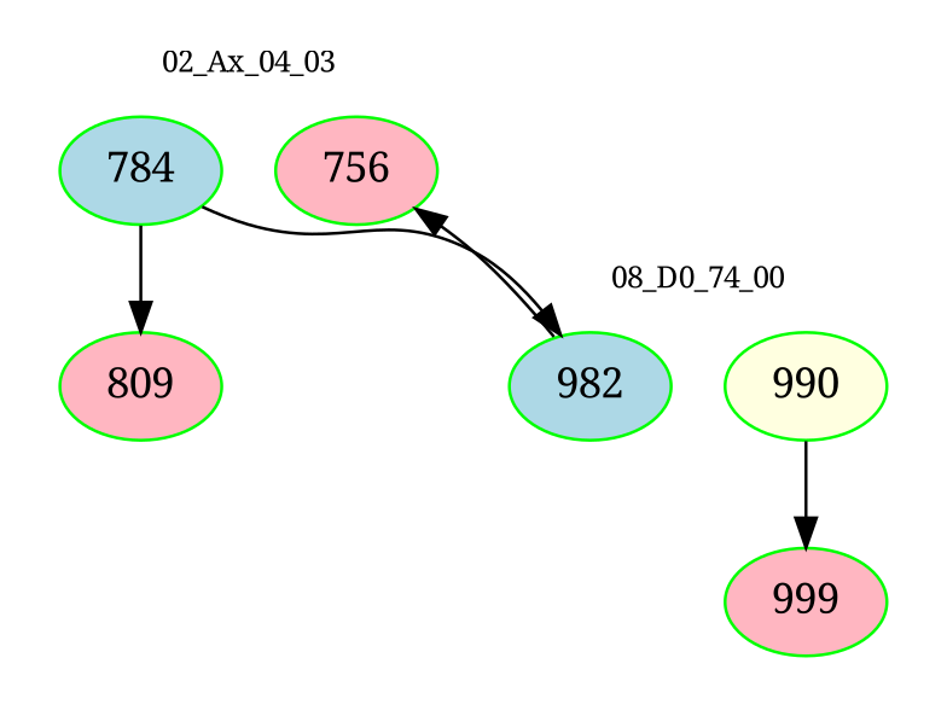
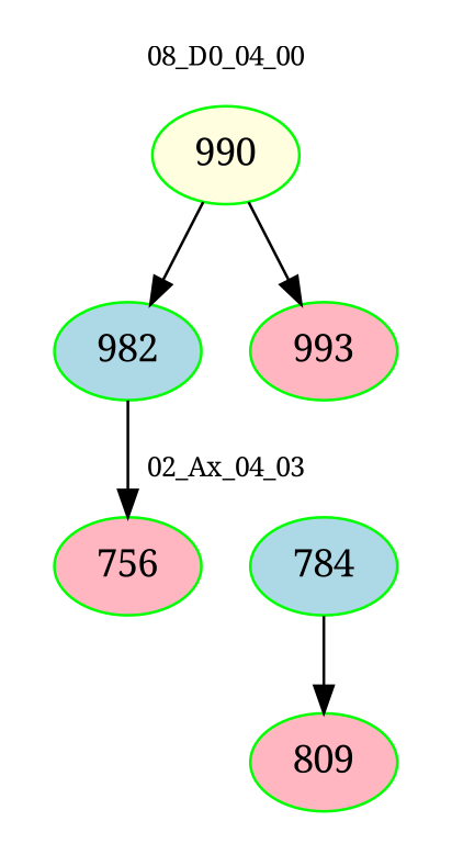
  digraph {
    fontname="Noto Serif"
    node [color=green fillcolor=lightpink fontname="Noto Serif" style=filled]
    edge [color=black fontname="Noto Serif"]
    n1 [fillcolor=lightblue label=784]
    n2 [label=756]
    n3 [label=809]
    n4 [fillcolor=lightyellow label=990]
    n5 [fillcolor=lightblue label=982]
-   n6 [label=999]
+   n6 [label=993]
    subgraph cluster_1 {
      color=white
      fontsize=10
      label="02_Ax_04_03"
      n1
      n2
      n3
    }
    subgraph cluster_2 {
      color=white
      fontsize=10
-     label="08_D0_74_00"
+     label="08_D0_04_00"
      n4
      n5
      n6
    }
    n1 -> n3
-   n1 -> n5
+   n4 -> n5
    n4 -> n6
    n5 -> n2
  }
